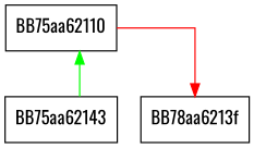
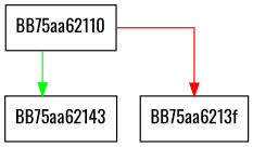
  digraph {
    fontname=Oswald
    splines=ortho
    node [fontname=Oswald shape=box]
    edge [fontname=Oswald]
    BB75aa62110
    BB75aa62143
-   BB75aa6213f [label=BB78aa6213f]
-   BB75aa62143 -> BB75aa62110 [color=green]
+   BB75aa6213f
+   BB75aa62110 -> BB75aa62143 [color=green]
    BB75aa62110 -> BB75aa6213f [color=red]
  }
